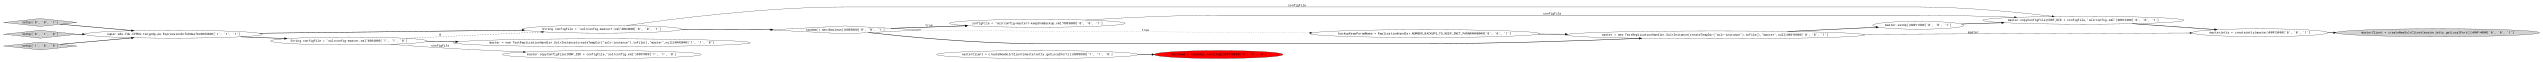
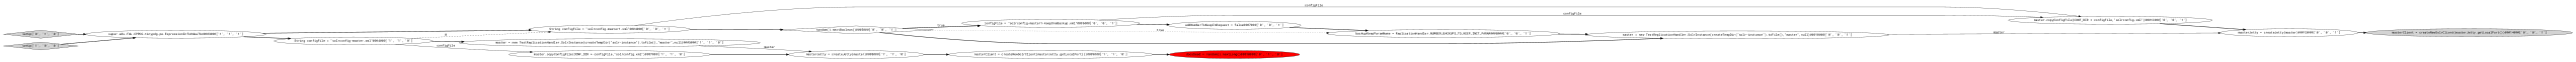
  digraph {
    fontname="Roboto Mono"
    rankdir=LR
    node [fillcolor=white fontname="Roboto Mono" shape=ellipse style=filled]
    edge [fontname="Roboto Mono" style=bold]
    n1 [label="masterClient = createNewSolrClient(masterJetty.getLocalPort())@@@9@@@['1', '1', '0']"]
    n2 [fillcolor=red label="docsSeed = random().nextLong()@@@10@@@['0', '1', '0']"]
-   n3 [fillcolor=lightgray label="setUp['0', '0', '1']" shape=diamond]
    n4 [label="super.edu.fdu.CPPDG.tinypdg.pe.ExpressionInfo@dea7bc@@@3@@@['1', '1', '1']"]
    n5 [label="String configFile = \"solrconfig-master.xml\"@@@4@@@['1', '1', '0']"]
    n6 [label="String configFile = \"solrconfig-master1.xml\"@@@4@@@['0', '0', '1']"]
    n7 [fillcolor=lightgray label="setUp['0', '1', '0']" shape=diamond]
    n8 [label="master.copyConfigFile(CONF_DIR + configFile,\"solrconfig.xml\")@@@7@@@['1', '1', '0']"]
    n9 [label="master = new TestReplicationHandler.SolrInstance(createTempDir(\"solr-instance\").toFile(),\"master\",null)@@@5@@@['1', '1', '0']"]
    n10 [label="master.copyConfigFile(CONF_DIR + configFile,\"solrconfig.xml\")@@@12@@@['0', '0', '1']"]
    n11 [label="random().nextBoolean()@@@5@@@['0', '0', '1']" shape=diamond]
+   n12 [label="masterJetty = createJetty(master)@@@8@@@['1', '1', '0']"]
    n13 [label="masterJetty = createJetty(master)@@@13@@@['0', '0', '1']"]
    n14 [label="master = new TestReplicationHandler.SolrInstance(createTempDir(\"solr-instance\").toFile(),\"master\",null)@@@10@@@['0', '0', '1']"]
    n15 [label="configFile = \"solrconfig-master1-keepOneBackup.xml\"@@@6@@@['0', '0', '1']"]
    n16 [label="backupKeepParamName = ReplicationHandler.NUMBER_BACKUPS_TO_KEEP_INIT_PARAM@@@8@@@['0', '0', '1']"]
    n17 [fillcolor=lightgray label="masterClient = createNewSolrClient(masterJetty.getLocalPort())@@@14@@@['0', '0', '1']"]
-   n18 [label="master.setUp()@@@11@@@['0', '0', '1']"]
+   n19 [label="addNumberToKeepInRequest = false@@@7@@@['0', '0', '1']"]
    n20 [fillcolor=lightgray label="setUp['1', '0', '0']" shape=diamond]
    n1 -> n2
-   n3 -> n4
    n4 -> n5
    n4 -> n6
    n5 -> n6 [label=0 style=dashed]
    n5 -> n8 [label=configFile style=solid]
    n5 -> n9
    n6 -> n10 [label=configFile style=solid]
    n6 -> n11
    n7 -> n4
+   n8 -> n12
+   n9 -> n12 [label=master style=solid]
    n10 -> n13
    n11 -> n14
    n11 -> n15 [label=true style=dotted]
    n11 -> n15
    n11 -> n16 [label=true style=dotted]
+   n12 -> n1
    n13 -> n17
    n14 -> n13 [label=master style=solid]
-   n14 -> n18
    n15 -> n10 [label=configFile style=solid]
+   n15 -> n19
    n16 -> n14
-   n18 -> n10
+   n19 -> n16
    n20 -> n4
  }
